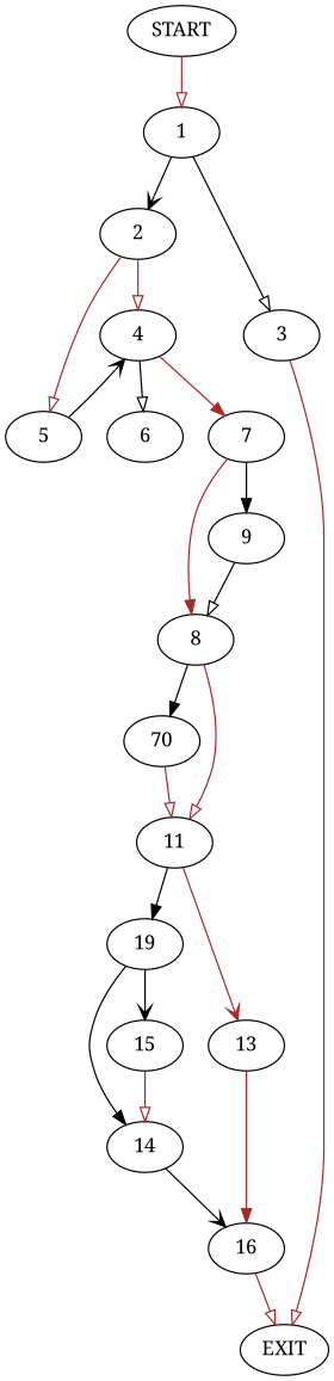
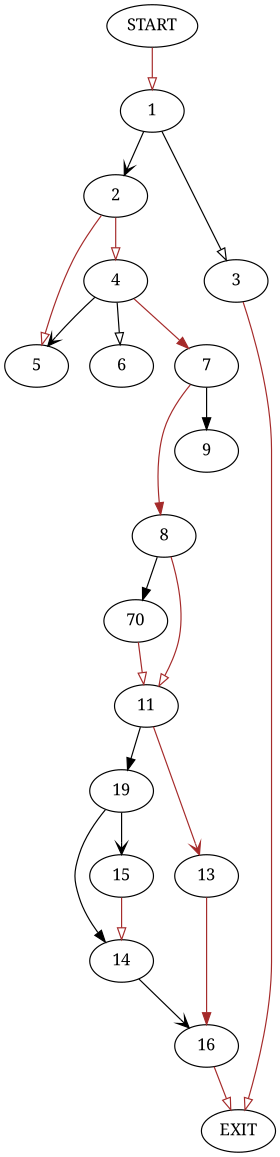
  digraph {
    fontname="Noto Serif"
    node [fontname="Noto Serif"]
    edge [arrowhead=onormal color=brown fontname="Noto Serif"]
    n1 [label=START]
    1
    2
    3
    n5 [label=EXIT]
    4
    5
    6
    7
    8
    9
    n12 [label=70]
    11
    n14 [label=19]
    13
    14
    15
    16
    n1 -> 1
    1 -> 2 [arrowhead=vee color=black]
    1 -> 3 [color=black]
    2 -> 4
    2 -> 5
    3 -> n5
    4 -> 6 [color=black]
    4 -> 7 [arrowhead=normal]
-   5 -> 4 [arrowhead=vee color=black]
+   4 -> 5 [arrowhead=vee color=black]
    7 -> 8 [arrowhead=normal]
    7 -> 9 [arrowhead=normal color=black]
    8 -> n12 [arrowhead=normal color=black]
    8 -> 11
-   9 -> 8 [color=black]
    n12 -> 11
    11 -> n14 [arrowhead=normal color=black]
    11 -> 13 [arrowhead=vee]
    n14 -> 14 [arrowhead=normal color=black]
    n14 -> 15 [arrowhead=vee color=black]
    13 -> 16 [arrowhead=normal]
    14 -> 16 [arrowhead=vee color=black]
    15 -> 14
    16 -> n5
  }
